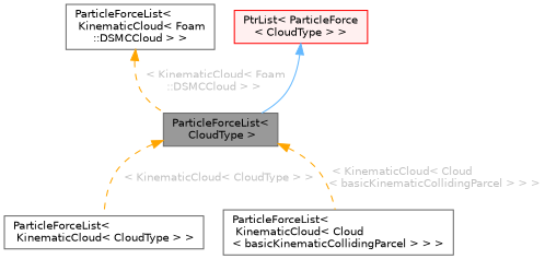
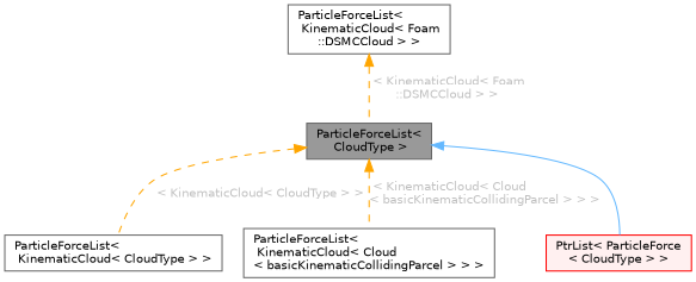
  digraph {
    rankdir=TB
    node [color=gray40 fillcolor=white fontname=Helvetica fontsize=10 shape=box style=filled]
    edge [color=orange dir=back fontcolor=grey fontname=Helvetica fontsize=10 labelfontname=Helvetica labelfontsize=10 style=dashed]
    n1 [fillcolor=grey60 fontcolor=black height=0.2 label="ParticleForceList\<\l CloudType \>" width=0.4]
    n2 [height=0.2 label="ParticleForceList\<\l KinematicCloud\< CloudType \> \>" width=0.4]
    n3 [height=0.2 label="ParticleForceList\<\l KinematicCloud\< Cloud\l\< basicKinematicCollidingParcel \> \> \>" width=0.4]
    n4 [height=0.2 label="ParticleForceList\<\l KinematicCloud\< Foam\l::DSMCCloud \> \>" width=0.4]
    n5 [color=red fillcolor="#FFF0F0" height=0.2 label="PtrList\< ParticleForce\l\< CloudType \> \>" width=0.4]
    n1 -> n2 [label=" \< KinematicCloud\< CloudType \> \>"]
    n1 -> n3 [label=" \< KinematicCloud\< Cloud\l\< basicKinematicCollidingParcel \> \> \>"]
    n4 -> n1 [label=" \< KinematicCloud\< Foam\l::DSMCCloud \> \>"]
-   n5 -> n1 [color=steelblue1 style=solid fontcolor=""]
+   n1 -> n5 [color=steelblue1 style=solid fontcolor=""]
  }
